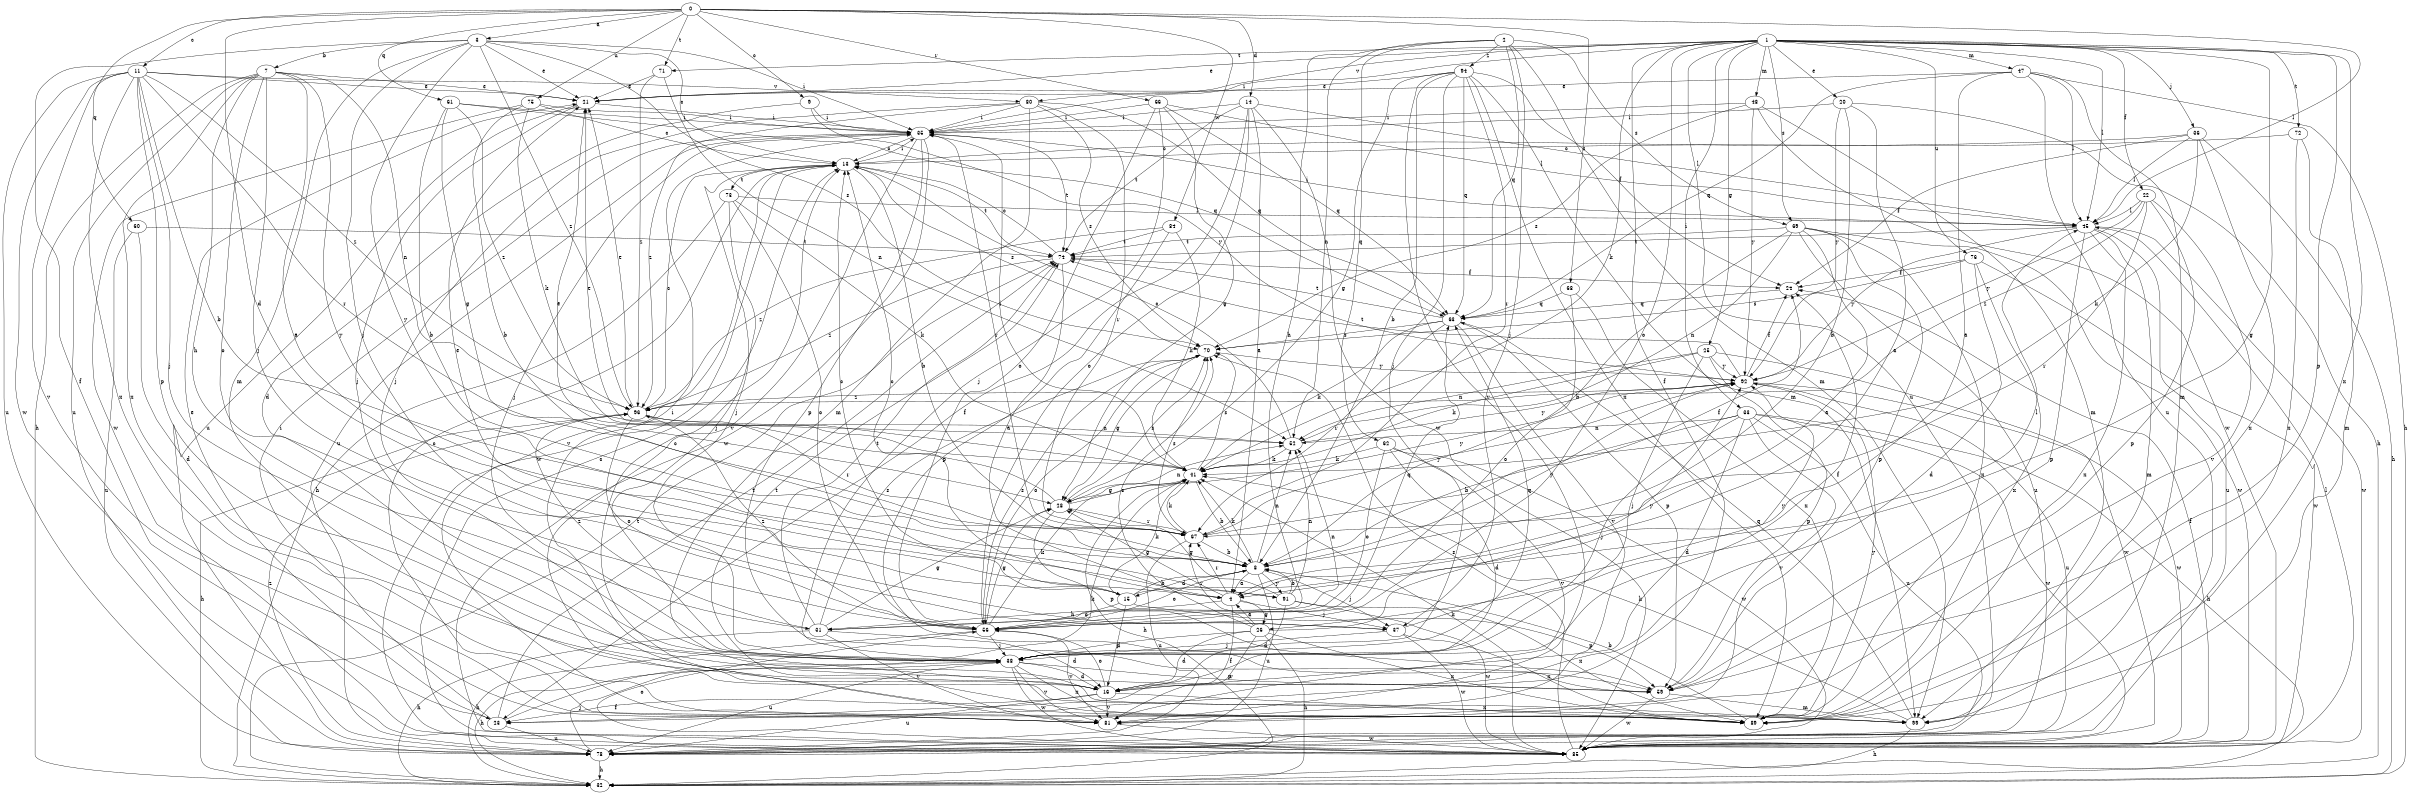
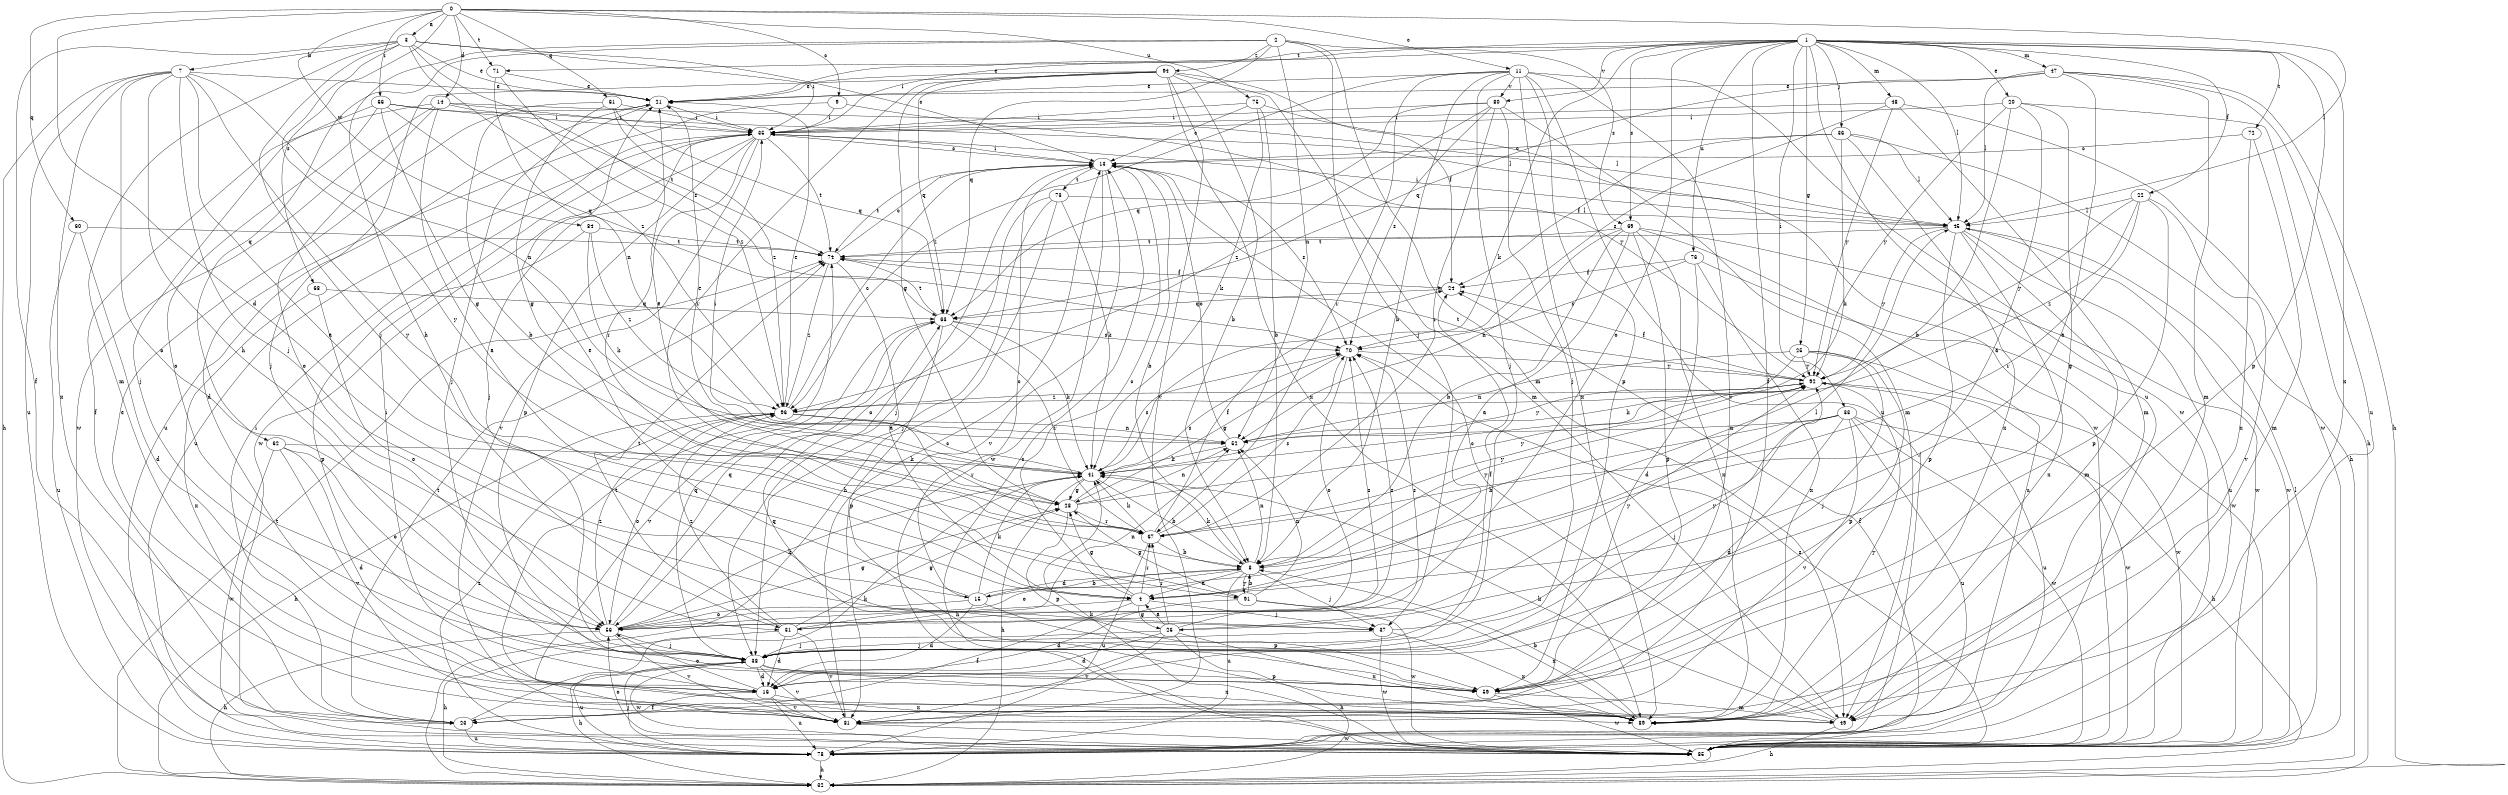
  strict digraph {
    0
    3
    9
    11
    14
    15
    45
    60
    61
    66
    68
    71
    75
    84
    21
    23
    35
    37
-   49 [label=99]
+   49
    7
    13
    70
    91
    96
    92
    16
    59
    78
    80
    89
    67
    8
    38
    81
    85
    56
    4
    74
    41
    63
    28
    52
    1
    20
    22
    25
    26
    33
    36
    47
    48
    69
    72
    76
    32
    24
    2
    31
    62
    n60 [label=94]
    73
    0 -> 3 [label=a]
    0 -> 9 [label=c]
    0 -> 11 [label=c]
    0 -> 14 [label=d]
    0 -> 15 [label=d]
    0 -> 45 [label=l]
    0 -> 60 [label=q]
    0 -> 61 [label=q]
    0 -> 66 [label=r]
    0 -> 68 [label=s]
    0 -> 71 [label=t]
    0 -> 75 [label=u]
    0 -> 84 [label=w]
    3 -> 21 [label=e]
    3 -> 23 [label=f]
    3 -> 35 [label=i]
    3 -> 37 [label=j]
    3 -> 49 [label=m]
    3 -> 7 [label=b]
    3 -> 13 [label=c]
    3 -> 70 [label=s]
    3 -> 91 [label=y]
    3 -> 96 [label=z]
    9 -> 35 [label=i]
    9 -> 92 [label=y]
    9 -> 16 [label=d]
    11 -> 21 [label=e]
    11 -> 96 [label=z]
    11 -> 59 [label=p]
    11 -> 78 [label=u]
    11 -> 80 [label=v]
    11 -> 89 [label=x]
    11 -> 67 [label=r]
    11 -> 8 [label=b]
    11 -> 38 [label=j]
    11 -> 81 [label=v]
    11 -> 85 [label=w]
    14 -> 45 [label=l]
    14 -> 23 [label=f]
    14 -> 35 [label=i]
    14 -> 85 [label=w]
    14 -> 56 [label=o]
    14 -> 4 [label=a]
    14 -> 74 [label=t]
    15 -> 45 [label=l]
    15 -> 21 [label=e]
    15 -> 13 [label=c]
    15 -> 16 [label=d]
    15 -> 59 [label=p]
    15 -> 8 [label=b]
    15 -> 56 [label=o]
    15 -> 41 [label=k]
    45 -> 35 [label=i]
    45 -> 49 [label=m]
    45 -> 92 [label=y]
    45 -> 59 [label=p]
    45 -> 78 [label=u]
    45 -> 89 [label=x]
    45 -> 85 [label=w]
    45 -> 74 [label=t]
    60 -> 16 [label=d]
    60 -> 78 [label=u]
    60 -> 74 [label=t]
    61 -> 35 [label=i]
    61 -> 96 [label=z]
    61 -> 8 [label=b]
    61 -> 63 [label=q]
    61 -> 28 [label=g]
    66 -> 45 [label=l]
    66 -> 35 [label=i]
    66 -> 38 [label=j]
    66 -> 56 [label=o]
    66 -> 63 [label=q]
    66 -> 28 [label=g]
    68 -> 89 [label=x]
    68 -> 56 [label=o]
    68 -> 63 [label=q]
    71 -> 21 [label=e]
    71 -> 96 [label=z]
    71 -> 52 [label=n]
    75 -> 35 [label=i]
    75 -> 13 [label=c]
    75 -> 8 [label=b]
    75 -> 85 [label=w]
    75 -> 41 [label=k]
    84 -> 96 [label=z]
    84 -> 59 [label=p]
    84 -> 74 [label=t]
    84 -> 41 [label=k]
    21 -> 35 [label=i]
    21 -> 78 [label=u]
    21 -> 38 [label=j]
    23 -> 21 [label=e]
    23 -> 35 [label=i]
    23 -> 78 [label=u]
    23 -> 74 [label=t]
    23 -> 41 [label=k]
    35 -> 13 [label=c]
    35 -> 59 [label=p]
    35 -> 78 [label=u]
    35 -> 67 [label=r]
    35 -> 38 [label=j]
    35 -> 81 [label=v]
    35 -> 85 [label=w]
    35 -> 74 [label=t]
    37 -> 92 [label=y]
    37 -> 89 [label=x]
    37 -> 38 [label=j]
    37 -> 85 [label=w]
    49 -> 13 [label=c]
    49 -> 41 [label=k]
    49 -> 63 [label=q]
    49 -> 32 [label=h]
    7 -> 21 [label=e]
    7 -> 37 [label=j]
    7 -> 91 [label=y]
    7 -> 78 [label=u]
    7 -> 89 [label=x]
    7 -> 56 [label=o]
    7 -> 4 [label=a]
    7 -> 52 [label=n]
    7 -> 32 [label=h]
    7 -> 31 [label=h]
    13 -> 35 [label=i]
    13 -> 70 [label=s]
    13 -> 8 [label=b]
    13 -> 38 [label=j]
    13 -> 81 [label=v]
    13 -> 85 [label=w]
    13 -> 74 [label=t]
    13 -> 73 [label=t]
    70 -> 92 [label=y]
    70 -> 56 [label=o]
    70 -> 28 [label=g]
    91 -> 16 [label=d]
    91 -> 89 [label=x]
    91 -> 8 [label=b]
    91 -> 85 [label=w]
    91 -> 28 [label=g]
    91 -> 52 [label=n]
    96 -> 21 [label=e]
    96 -> 13 [label=c]
    96 -> 67 [label=r]
    96 -> 56 [label=o]
    96 -> 52 [label=n]
    96 -> 32 [label=h]
    92 -> 96 [label=z]
    92 -> 78 [label=u]
    92 -> 85 [label=w]
    92 -> 74 [label=t]
    92 -> 24 [label=f]
    16 -> 23 [label=f]
    16 -> 35 [label=i]
    16 -> 78 [label=u]
    16 -> 89 [label=x]
    16 -> 81 [label=v]
    16 -> 56 [label=o]
    59 -> 49 [label=m]
    59 -> 85 [label=w]
    78 -> 96 [label=z]
    78 -> 38 [label=j]
    78 -> 32 [label=h]
    80 -> 35 [label=i]
    80 -> 49 [label=m]
    80 -> 70 [label=s]
    80 -> 96 [label=z]
    80 -> 67 [label=r]
    80 -> 38 [label=j]
    80 -> 63 [label=q]
    89 -> 92 [label=y]
    89 -> 8 [label=b]
    89 -> 74 [label=t]
    67 -> 70 [label=s]
    67 -> 92 [label=y]
    67 -> 78 [label=u]
    67 -> 8 [label=b]
    67 -> 41 [label=k]
    67 -> 24 [label=f]
    8 -> 15 [label=d]
    8 -> 37 [label=j]
    8 -> 91 [label=y]
    8 -> 92 [label=y]
    8 -> 78 [label=u]
    8 -> 56 [label=o]
    8 -> 4 [label=a]
    8 -> 41 [label=k]
    8 -> 52 [label=n]
    38 -> 16 [label=d]
    38 -> 59 [label=p]
    38 -> 78 [label=u]
    38 -> 89 [label=x]
    38 -> 81 [label=v]
    38 -> 85 [label=w]
    38 -> 63 [label=q]
    38 -> 32 [label=h]
    38 -> 24 [label=f]
    81 -> 13 [label=c]
    81 -> 85 [label=w]
    85 -> 45 [label=l]
    85 -> 13 [label=c]
    85 -> 70 [label=s]
    85 -> 56 [label=o]
    85 -> 41 [label=k]
    85 -> 24 [label=f]
    56 -> 70 [label=s]
    56 -> 96 [label=z]
    56 -> 38 [label=j]
    56 -> 81 [label=v]
    56 -> 41 [label=k]
    56 -> 63 [label=q]
    56 -> 28 [label=g]
    56 -> 32 [label=h]
    4 -> 23 [label=f]
    4 -> 37 [label=j]
    4 -> 13 [label=c]
    4 -> 67 [label=r]
    4 -> 28 [label=g]
    4 -> 26 [label=g]
    4 -> 31 [label=h]
    74 -> 13 [label=c]
    74 -> 96 [label=z]
    74 -> 4 [label=a]
    74 -> 24 [label=f]
    41 -> 21 [label=e]
    41 -> 35 [label=i]
    41 -> 70 [label=s]
    41 -> 8 [label=b]
    41 -> 28 [label=g]
    41 -> 32 [label=h]
    63 -> 70 [label=s]
    63 -> 59 [label=p]
    63 -> 67 [label=r]
    63 -> 81 [label=v]
    63 -> 74 [label=t]
    63 -> 41 [label=k]
    28 -> 21 [label=e]
    28 -> 70 [label=s]
    28 -> 92 [label=y]
    28 -> 59 [label=p]
    28 -> 67 [label=r]
    28 -> 52 [label=n]
    52 -> 13 [label=c]
    52 -> 92 [label=y]
    52 -> 41 [label=k]
    1 -> 45 [label=l]
    1 -> 71 [label=t]
    1 -> 21 [label=e]
    1 -> 23 [label=f]
    1 -> 35 [label=i]
    1 -> 59 [label=p]
    1 -> 78 [label=u]
    1 -> 80 [label=v]
    1 -> 89 [label=x]
    1 -> 56 [label=o]
    1 -> 41 [label=k]
    1 -> 20 [label=e]
    1 -> 22 [label=f]
    1 -> 25 [label=g]
-   1 -> 26 [label=g]
+   20 -> 26 [label=g]
    1 -> 33 [label=i]
    1 -> 36 [label=j]
    1 -> 47 [label=m]
    1 -> 48 [label=m]
    1 -> 69 [label=s]
    1 -> 72 [label=t]
    1 -> 76 [label=u]
    20 -> 35 [label=i]
    20 -> 92 [label=y]
    20 -> 8 [label=b]
    20 -> 4 [label=a]
    20 -> 32 [label=h]
    22 -> 45 [label=l]
    22 -> 96 [label=z]
    22 -> 92 [label=y]
    22 -> 59 [label=p]
    22 -> 67 [label=r]
    22 -> 81 [label=v]
    25 -> 92 [label=y]
    25 -> 59 [label=p]
    25 -> 38 [label=j]
    25 -> 85 [label=w]
    25 -> 41 [label=k]
    25 -> 52 [label=n]
    26 -> 70 [label=s]
    26 -> 92 [label=y]
    26 -> 16 [label=d]
    26 -> 89 [label=x]
    26 -> 67 [label=r]
    26 -> 38 [label=j]
    26 -> 81 [label=v]
    26 -> 4 [label=a]
    26 -> 32 [label=h]
    33 -> 16 [label=d]
    33 -> 78 [label=u]
    33 -> 8 [label=b]
    33 -> 38 [label=j]
    33 -> 81 [label=v]
    33 -> 85 [label=w]
    33 -> 52 [label=n]
    33 -> 32 [label=h]
    36 -> 45 [label=l]
    36 -> 13 [label=c]
    36 -> 89 [label=x]
    36 -> 41 [label=k]
    36 -> 32 [label=h]
    36 -> 24 [label=f]
    47 -> 45 [label=l]
    47 -> 21 [label=e]
    47 -> 49 [label=m]
    47 -> 78 [label=u]
    47 -> 4 [label=a]
    47 -> 63 [label=q]
    47 -> 32 [label=h]
    48 -> 35 [label=i]
    48 -> 49 [label=m]
    48 -> 70 [label=s]
    48 -> 92 [label=y]
    48 -> 85 [label=w]
    69 -> 59 [label=p]
    69 -> 78 [label=u]
    69 -> 89 [label=x]
    69 -> 8 [label=b]
    69 -> 85 [label=w]
    69 -> 4 [label=a]
    69 -> 74 [label=t]
    69 -> 52 [label=n]
    72 -> 49 [label=m]
    72 -> 13 [label=c]
    72 -> 89 [label=x]
    76 -> 70 [label=s]
    76 -> 16 [label=d]
    76 -> 89 [label=x]
    76 -> 85 [label=w]
    76 -> 24 [label=f]
    32 -> 74 [label=t]
    24 -> 63 [label=q]
    2 -> 37 [label=j]
    2 -> 49 [label=m]
    2 -> 63 [label=q]
    2 -> 52 [label=n]
    2 -> 69 [label=s]
    2 -> 31 [label=h]
    2 -> 62 [label=q]
    2 -> n60 [label=z]
    31 -> 70 [label=s]
    31 -> 96 [label=z]
    31 -> 16 [label=d]
    31 -> 81 [label=v]
    31 -> 74 [label=t]
    31 -> 28 [label=g]
    31 -> 52 [label=n]
    31 -> 32 [label=h]
    62 -> 16 [label=d]
    62 -> 81 [label=v]
    62 -> 85 [label=w]
    62 -> 56 [label=o]
    62 -> 41 [label=k]
    n60 -> 21 [label=e]
    n60 -> 49 [label=m]
    n60 -> 89 [label=x]
    n60 -> 67 [label=r]
    n60 -> 8 [label=b]
    n60 -> 38 [label=j]
    n60 -> 81 [label=v]
    n60 -> 63 [label=q]
    n60 -> 28 [label=g]
    n60 -> 24 [label=f]
    73 -> 45 [label=l]
    73 -> 38 [label=j]
    73 -> 56 [label=o]
    73 -> 41 [label=k]
    73 -> 32 [label=h]
  }
